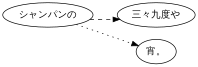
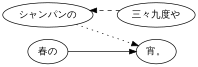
  digraph {
    rankdir=LR
    n1 [label="シャンパンの"]
    n2 [label="三々九度や"]
    n3 [label="宵。"]
-   n1 -> n2 [style=dashed]
+   n4 [label="春の"]
+   n2 -> n1 [style=dashed]
    n1 -> n3 [style=dotted]
+   n4 -> n3 [style=solid]
  }
